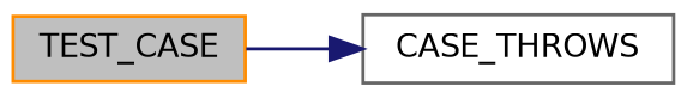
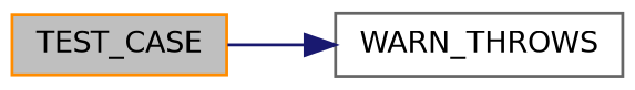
  digraph {
    rankdir=LR
    node [fontname=Helvetica fontsize=10 shape=record style=filled]
    n1 [color=darkorange fillcolor=grey75 fontcolor=black height=0.2 label=TEST_CASE width=0.4]
-   n2 [color=gray40 fillcolor=white height=0.2 label=CASE_THROWS width=0.4]
+   n2 [color=gray40 fillcolor=white height=0.2 label=WARN_THROWS width=0.4]
    n1 -> n2 [color=midnightblue fontname=Helvetica fontsize=10 labelfontname=Helvetica labelfontsize=10 style=solid]
  }
